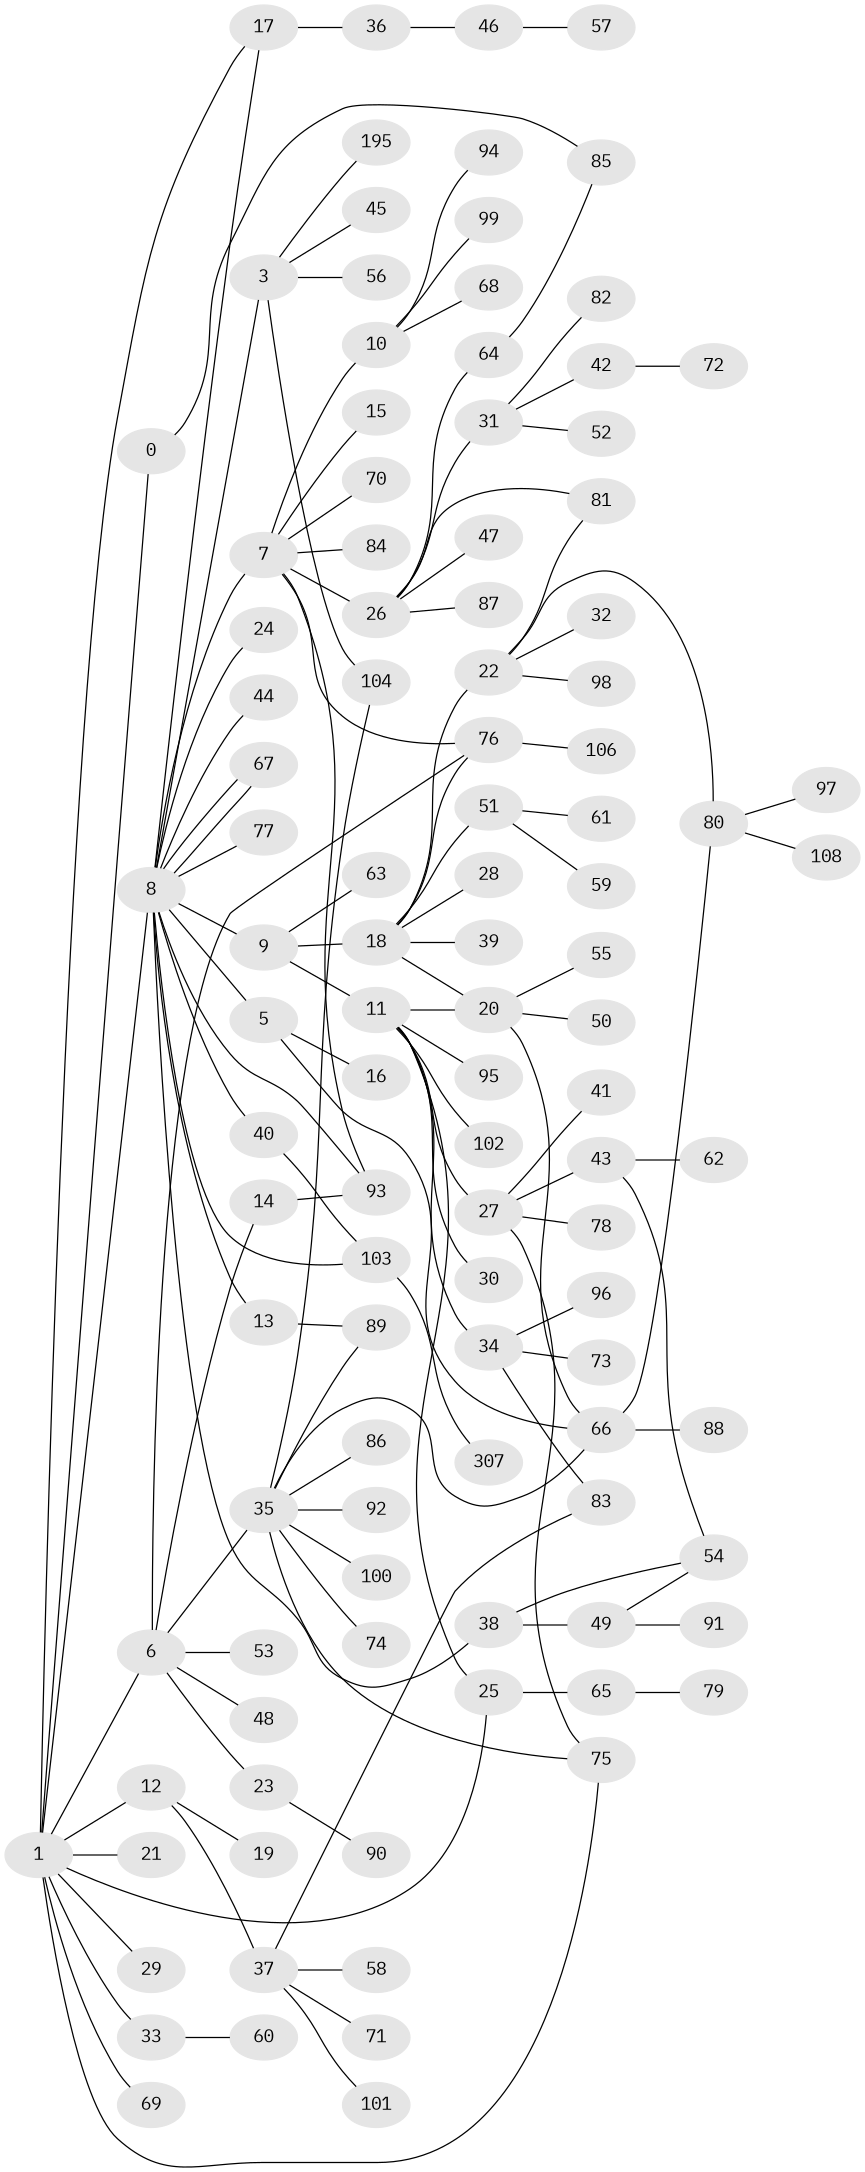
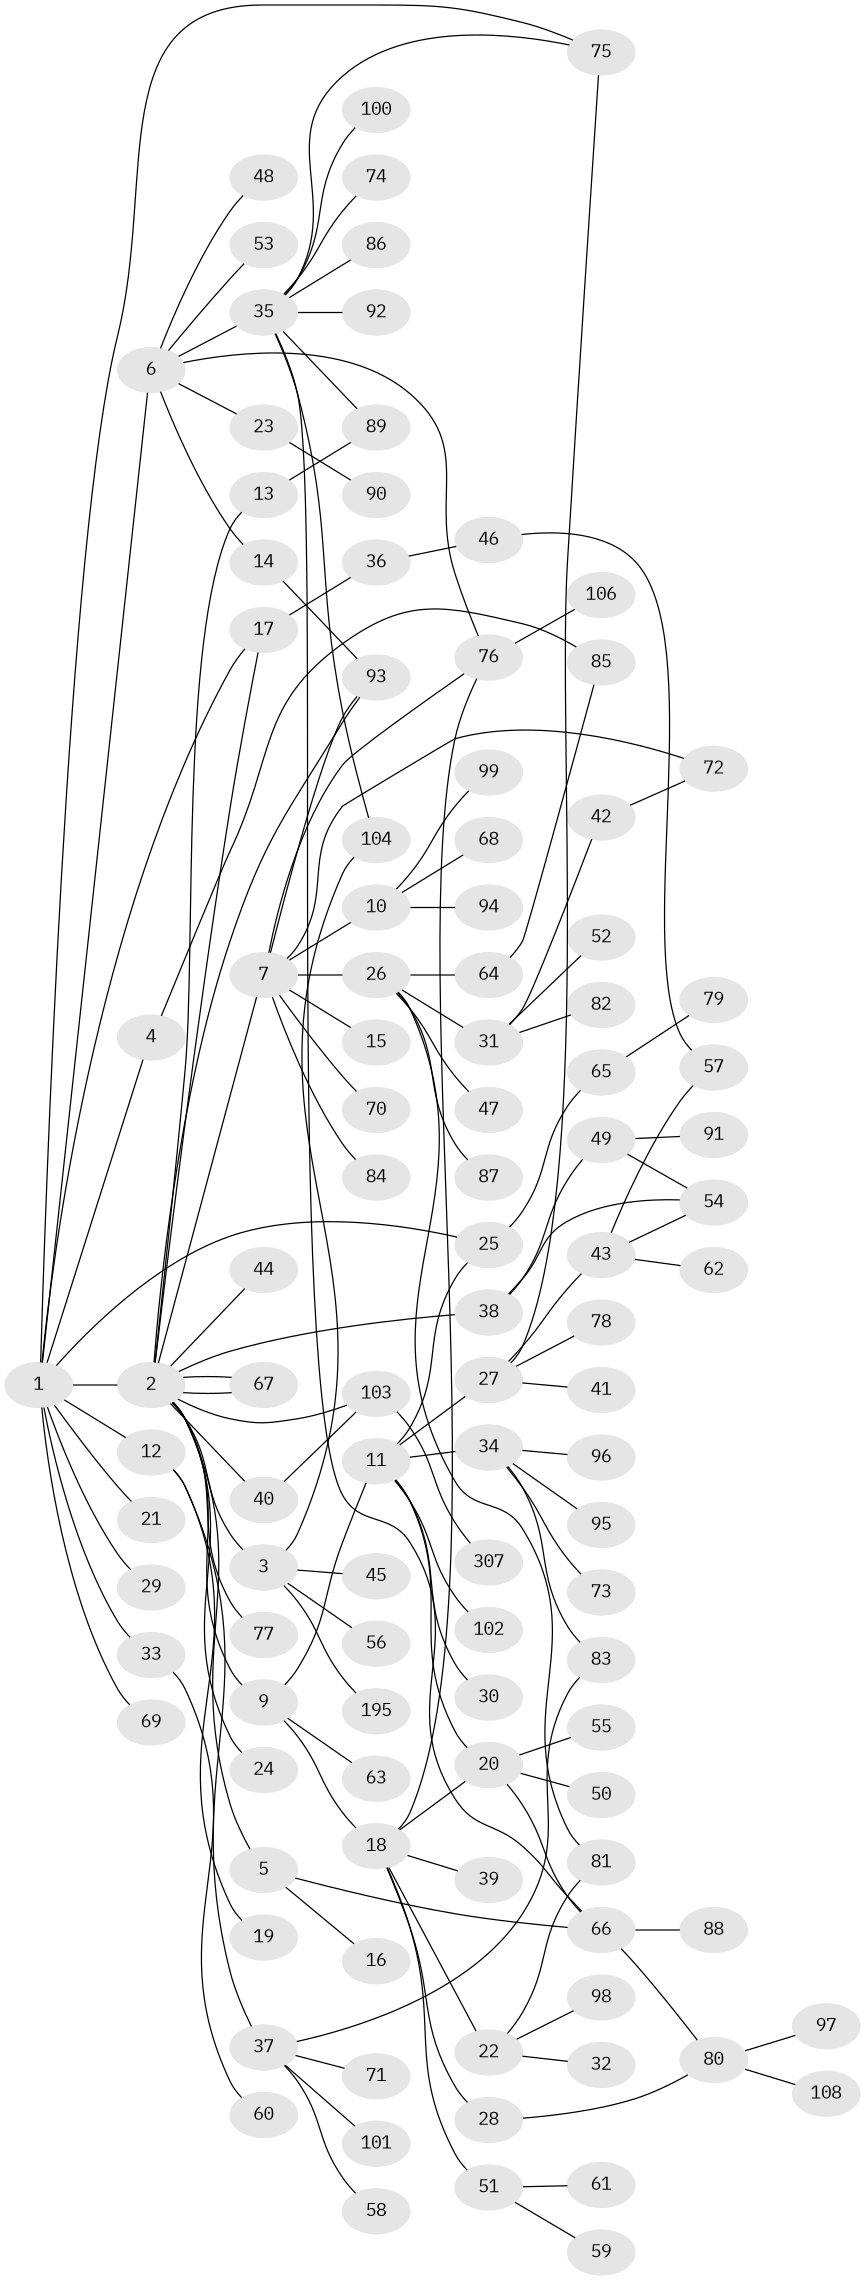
  graph {
    fontname="IBM Plex Mono"
    rankdir=LR
    node [color=gray90 fontname="IBM Plex Mono" style=filled]
    edge [fontname="IBM Plex Mono"]
    1
-   2 [label=8]
-   4 [label=0]
+   2
+   4
    6
    12
    17
    21
    25
    29
    33
    69
    75
    3
    5
    7
    9
    13
    24
    38
    40
    44
    67
    77
    93
    103
    85
    14
    23
    35
    48
    53
    76
    19
    37
    36
    65
    60
    45
    56
    104
    n41 [label=195]
    16
    66
    10
    15
    26
    70
    72
    84
    11
    18
    63
    89
    49
    54
    n56 [label=307]
    80
    88
    90
    74
    86
    92
    100
    106
    68
    94
    99
    81
    31
    47
    64
    87
    20
    27
    30
    34
    95
    102
    22
    28
    39
    51
    50
    55
    41
    43
    78
    73
    83
    96
    58
    71
    101
    46
    32
    98
    59
    61
    97
    108
    79
    42
    52
    82
    57
    62
    91
    1 -- 2
    1 -- 4
    1 -- 6
    1 -- 12
    1 -- 17
    1 -- 21
    1 -- 25
    1 -- 29
    1 -- 33
    1 -- 69
    1 -- 75
    2 -- 17
    2 -- 3
    2 -- 5
    2 -- 7
    2 -- 9
    2 -- 13
    2 -- 24
    2 -- 38
    2 -- 40
    2 -- 44
    2 -- 67
    2 -- 67
    2 -- 77
    2 -- 93
    2 -- 103
    4 -- 85
    6 -- 14
    6 -- 23
    6 -- 35
    6 -- 48
    6 -- 53
    6 -- 76
    12 -- 19
    12 -- 37
    17 -- 36
    25 -- 65
    33 -- 60
    3 -- 45
    3 -- 56
    3 -- 104
    3 -- n41
    5 -- 16
    5 -- 66
    7 -- 93
    7 -- 76
    7 -- 10
    7 -- 15
    7 -- 26
    7 -- 70
+   7 -- 72
    7 -- 84
    9 -- 11
    9 -- 18
    9 -- 63
    13 -- 89
    38 -- 49
    38 -- 54
    40 -- 103
    103 -- n56
    14 -- 93
    23 -- 90
    35 -- 75
    35 -- 104
    35 -- 66
    35 -- 89
    35 -- 74
    35 -- 86
    35 -- 92
    35 -- 100
    76 -- 106
    37 -- 83
    37 -- 58
    37 -- 71
    37 -- 101
    36 -- 46
    65 -- 79
    66 -- 80
    66 -- 88
    10 -- 68
    10 -- 94
    10 -- 99
    26 -- 81
    26 -- 31
    26 -- 47
    26 -- 64
    26 -- 87
    11 -- 25
    11 -- 20
    11 -- 27
    11 -- 30
    11 -- 34
-   11 -- 95
+   34 -- 95
    11 -- 102
    18 -- 76
    18 -- 20
    18 -- 22
    18 -- 28
    18 -- 39
    18 -- 51
    49 -- 54
    49 -- 91
    80 -- 97
    80 -- 108
    31 -- 42
    31 -- 52
    31 -- 82
    64 -- 85
    20 -- 66
    20 -- 50
    20 -- 55
    27 -- 75
    27 -- 41
    27 -- 43
    27 -- 78
    34 -- 73
    34 -- 83
    34 -- 96
-   22 -- 80
+   28 -- 80
    22 -- 81
    22 -- 32
    22 -- 98
    51 -- 59
    51 -- 61
    43 -- 54
+   43 -- 57
    43 -- 62
    46 -- 57
    42 -- 72
  }
